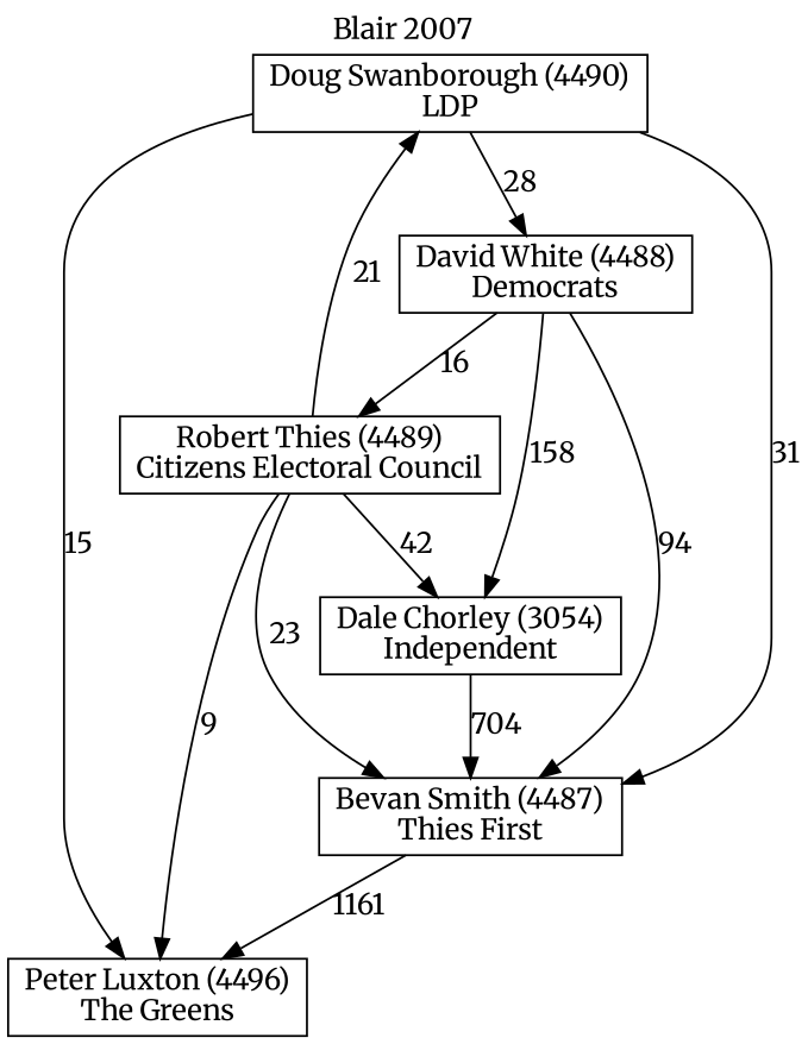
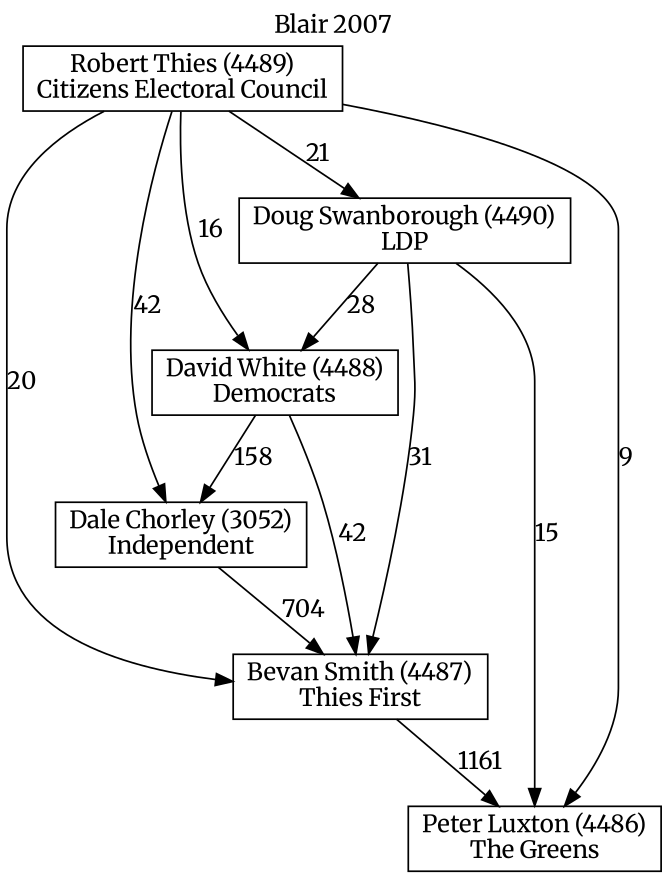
  digraph {
    fontname=Merriweather
    label="Blair 2007"
    labelloc=t
    mclimit=10
    node [fontname=Merriweather shape=box]
    edge [fontname=Merriweather]
    n1 [label="Bevan Smith (4487)\nThies First"]
-   n2 [label="Peter Luxton (4496)\nThe Greens"]
-   n3 [label="Dale Chorley (3054)\nIndependent"]
+   n2 [label="Peter Luxton (4486)\nThe Greens"]
+   n3 [label="Dale Chorley (3052)\nIndependent"]
    n4 [label="David White (4488)\nDemocrats"]
    n5 [label="Doug Swanborough (4490)\nLDP"]
    n6 [label="Robert Thies (4489)\nCitizens Electoral Council"]
    n1 -> n2 [label=1161]
    n3 -> n1 [label=704]
-   n4 -> n1 [label=94]
+   n4 -> n1 [label=42]
    n4 -> n3 [label=158]
    n5 -> n1 [label=31]
    n5 -> n2 [label=15]
    n5 -> n4 [label=28]
-   n6 -> n1 [label=23]
+   n6 -> n1 [label=20]
    n6 -> n2 [label=9]
    n6 -> n3 [label=42]
-   n4 -> n6 [label=16]
+   n6 -> n4 [label=16]
    n6 -> n5 [label=21]
  }
